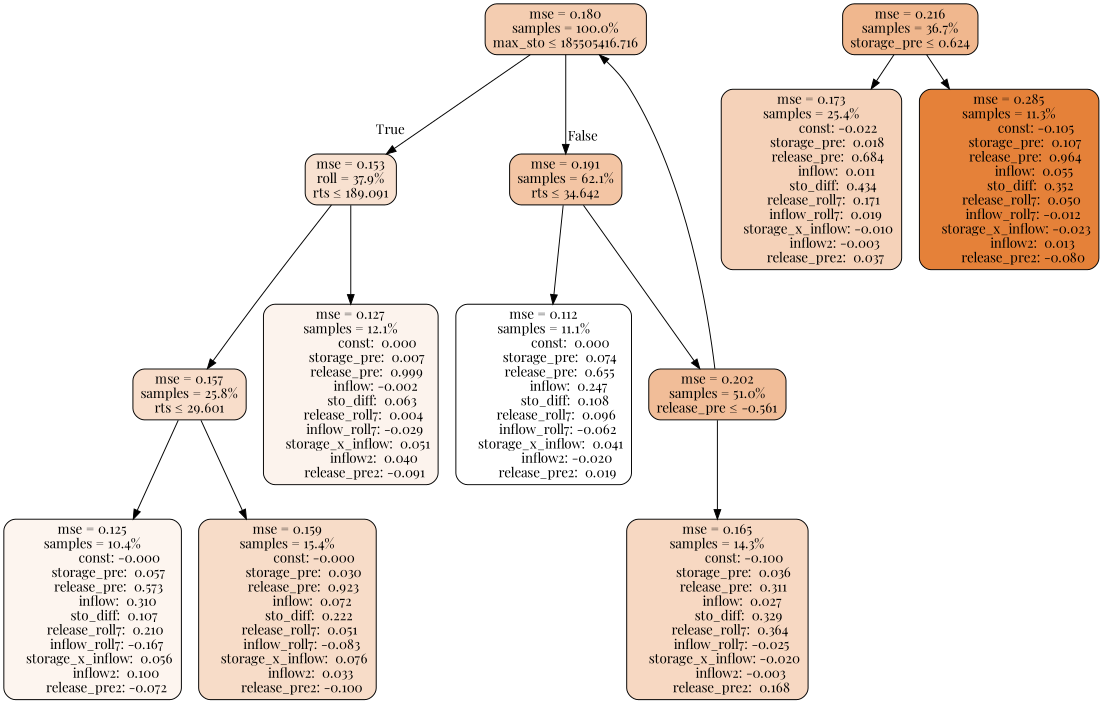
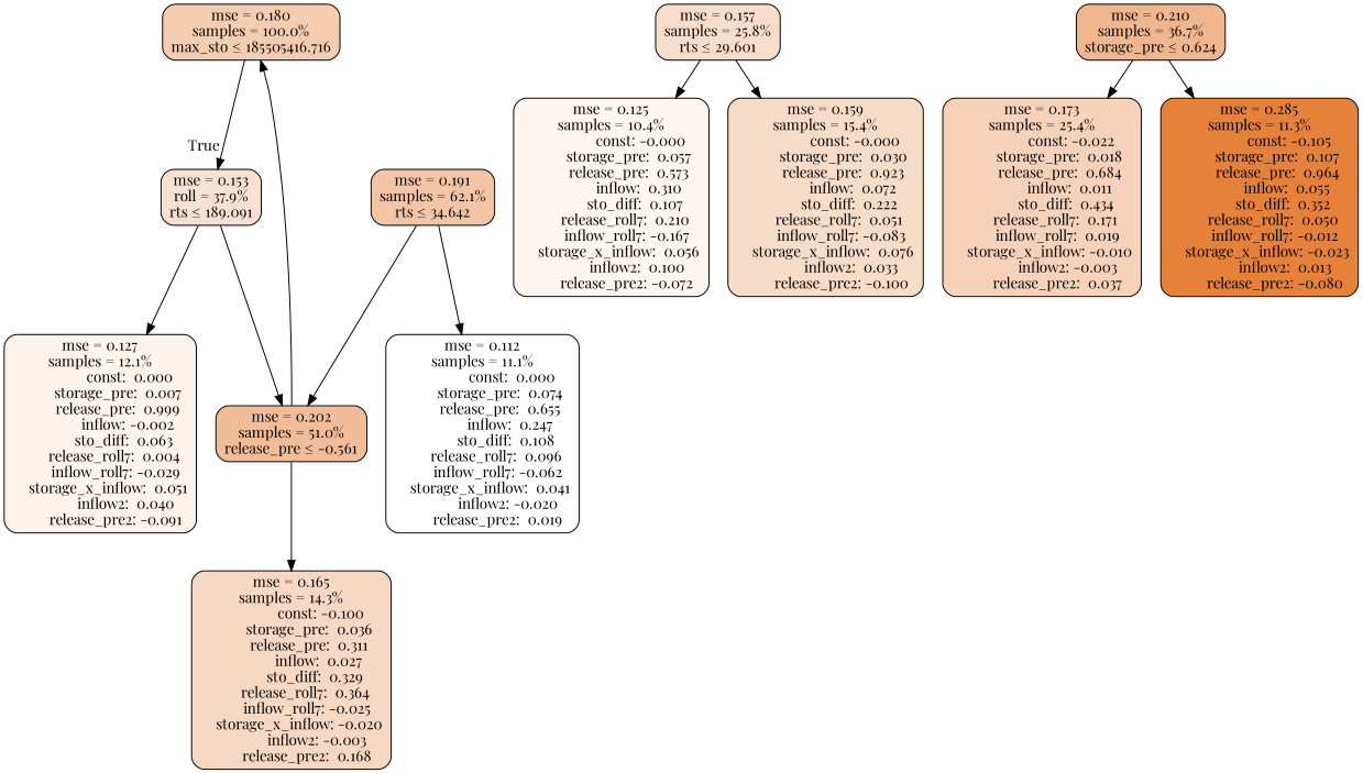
  digraph {
    fontname="Playfair Display"
    node [color=black fontname="Playfair Display" shape=rectangle style="filled, rounded"]
    edge [fontname="Playfair Display"]
    n1 [fillcolor="#f4cdb1" label="mse = 0.180\nsamples = 100.0%\nmax_sto &le; 185505416.716"]
    n2 [fillcolor="#f8e1d0" label="mse = 0.153\nroll = 37.9%\nrts &le; 189.091"]
    n3 [fillcolor="#f3c5a4" label="mse = 0.191\nsamples = 62.1%\nrts &le; 34.642"]
    n4 [fillcolor="#f8ddca" label="mse = 0.157\nsamples = 25.8%\nrts &le; 29.601"]
    n5 [fillcolor="#fcf3ed" label="mse = 0.127\nsamples = 12.1%\n               const:  0.000\n         storage_pre:  0.007\n         release_pre:  0.999\n              inflow: -0.002\n            sto_diff:  0.063\n       release_roll7:  0.004\n        inflow_roll7: -0.029\n    storage_x_inflow:  0.051\n             inflow2:  0.040\n        release_pre2: -0.091"]
    n6 [fillcolor="#ffffff" label="mse = 0.112\nsamples = 11.1%\n               const:  0.000\n         storage_pre:  0.074\n         release_pre:  0.655\n              inflow:  0.247\n            sto_diff:  0.108\n       release_roll7:  0.096\n        inflow_roll7: -0.062\n    storage_x_inflow:  0.041\n             inflow2: -0.020\n        release_pre2:  0.019"]
    n7 [fillcolor="#f1bd98" label="mse = 0.202\nsamples = 51.0%\nrelease_pre &le; -0.561"]
    n8 [fillcolor="#fdf5ef" label="mse = 0.125\nsamples = 10.4%\n               const: -0.000\n         storage_pre:  0.057\n         release_pre:  0.573\n              inflow:  0.310\n            sto_diff:  0.107\n       release_roll7:  0.210\n        inflow_roll7: -0.167\n    storage_x_inflow:  0.056\n             inflow2:  0.100\n        release_pre2: -0.072"]
    n9 [fillcolor="#f7dcc8" label="mse = 0.159\nsamples = 15.4%\n               const: -0.000\n         storage_pre:  0.030\n         release_pre:  0.923\n              inflow:  0.072\n            sto_diff:  0.222\n       release_roll7:  0.051\n        inflow_roll7: -0.083\n    storage_x_inflow:  0.076\n             inflow2:  0.033\n        release_pre2: -0.100"]
    n10 [fillcolor="#f7d8c2" label="mse = 0.165\nsamples = 14.3%\n               const: -0.100\n         storage_pre:  0.036\n         release_pre:  0.311\n              inflow:  0.027\n            sto_diff:  0.329\n       release_roll7:  0.364\n        inflow_roll7: -0.025\n    storage_x_inflow: -0.020\n             inflow2: -0.003\n        release_pre2:  0.168"]
-   n11 [fillcolor="#f0b78e" label="mse = 0.216\nsamples = 36.7%\nstorage_pre &le; 0.624"]
+   n11 [fillcolor="#f0b78e" label="mse = 0.210\nsamples = 36.7%\nstorage_pre &le; 0.624"]
    n12 [fillcolor="#f5d2b9" label="mse = 0.173\nsamples = 25.4%\n               const: -0.022\n         storage_pre:  0.018\n         release_pre:  0.684\n              inflow:  0.011\n            sto_diff:  0.434\n       release_roll7:  0.171\n        inflow_roll7:  0.019\n    storage_x_inflow: -0.010\n             inflow2: -0.003\n        release_pre2:  0.037"]
    n13 [fillcolor="#e58139" label="mse = 0.285\nsamples = 11.3%\n               const: -0.105\n         storage_pre:  0.107\n         release_pre:  0.964\n              inflow:  0.055\n            sto_diff:  0.352\n       release_roll7:  0.050\n        inflow_roll7: -0.012\n    storage_x_inflow: -0.023\n             inflow2:  0.013\n        release_pre2: -0.080"]
    n1 -> n2 [headlabel=True labelangle=45 labeldistance=2.5]
-   n1 -> n3 [headlabel=False labelangle=-45 labeldistance=2.5]
-   n2 -> n4
+   n2 -> n7
    n2 -> n5
    n3 -> n6
    n3 -> n7
    n4 -> n8
    n4 -> n9
    n7 -> n1
    n7 -> n10
    n11 -> n12
    n11 -> n13
  }
